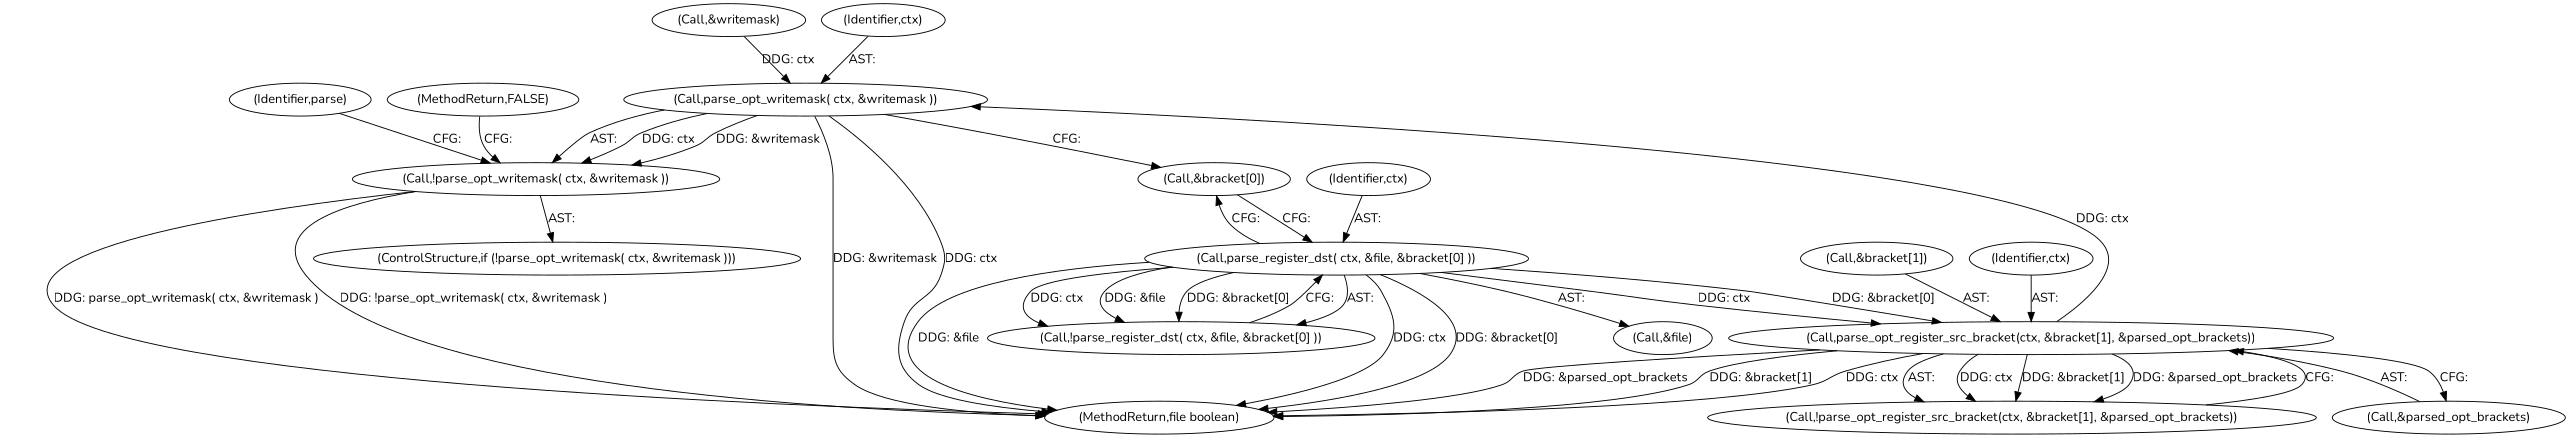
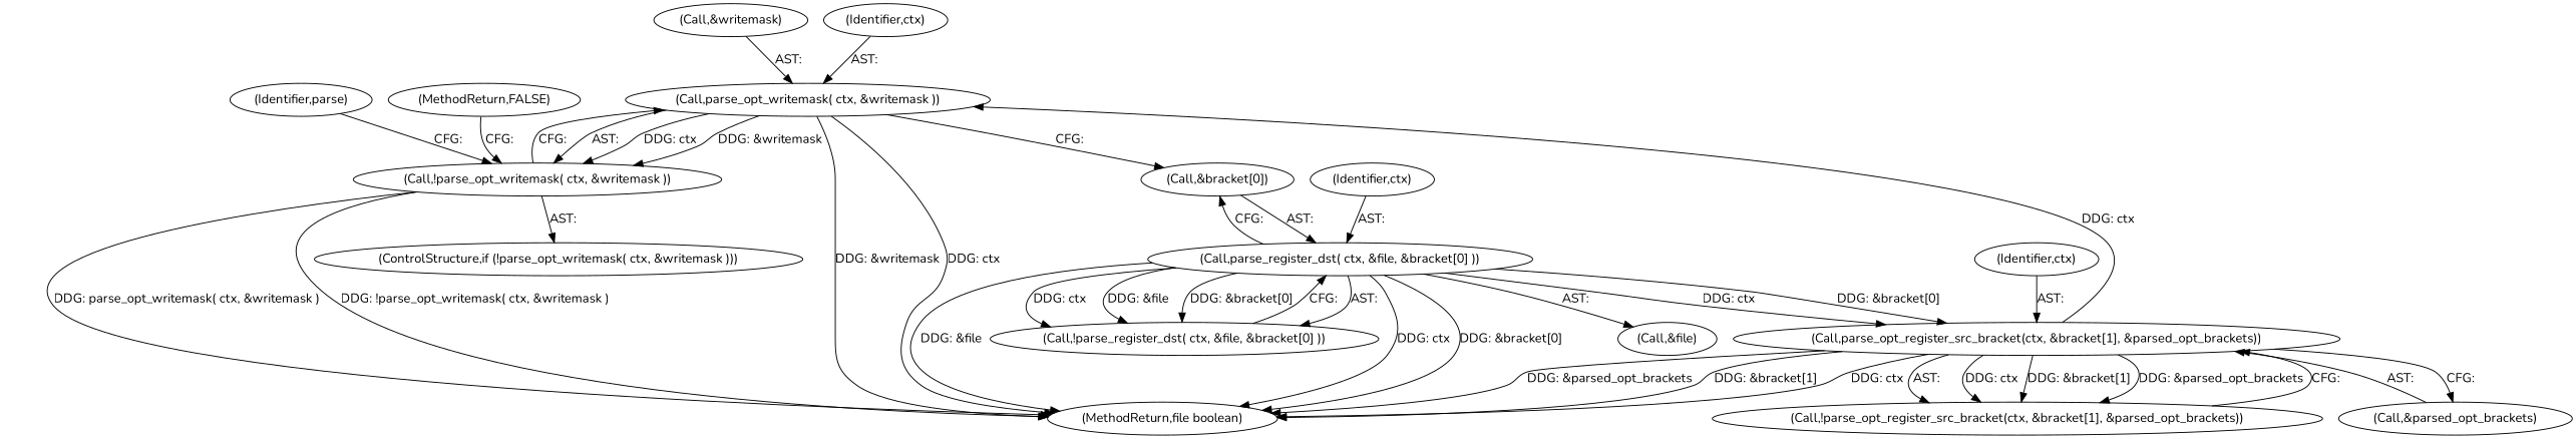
  digraph {
    fontname=Nunito
    node [fontname=Nunito]
    edge [fontname=Nunito]
    n1 [label="(Call,parse_opt_writemask( ctx, &writemask ))"]
    n2 [label="(Call,!parse_opt_writemask( ctx, &writemask ))"]
    n3 [label="(MethodReturn,file boolean)"]
    n4 [label="(Call,&bracket[0])"]
    n5 [label="(ControlStructure,if (!parse_opt_writemask( ctx, &writemask )))"]
    n6 [label="(Call,&writemask)"]
    n7 [label="(Call,parse_opt_register_src_bracket(ctx, &bracket[1], &parsed_opt_brackets))"]
    n8 [label="(Call,&parsed_opt_brackets)"]
    n9 [label="(Call,!parse_opt_register_src_bracket(ctx, &bracket[1], &parsed_opt_brackets))"]
    n10 [label="(Call,parse_register_dst( ctx, &file, &bracket[0] ))"]
    n11 [label="(Call,!parse_register_dst( ctx, &file, &bracket[0] ))"]
    n12 [label="(Call,&file)"]
    n13 [label="(Identifier,parse)"]
    n14 [label="(MethodReturn,FALSE)"]
-   n15 [label="(Call,&bracket[1])"]
    n16 [label="(Identifier,ctx)"]
    n17 [label="(Identifier,ctx)"]
    n18 [label="(Identifier,ctx)"]
    n1 -> n2 [label="AST: "]
    n1 -> n2 [label="DDG: ctx"]
    n1 -> n2 [label="DDG: &writemask"]
    n1 -> n3 [label="DDG: &writemask"]
    n1 -> n3 [label="DDG: ctx"]
    n1 -> n4 [label="CFG: "]
+   n2 -> n1 [label="CFG: "]
    n2 -> n3 [label="DDG: !parse_opt_writemask( ctx, &writemask )"]
    n2 -> n3 [label="DDG: parse_opt_writemask( ctx, &writemask )"]
    n2 -> n5 [label="AST: "]
-   n4 -> n10 [label="CFG: "]
-   n6 -> n1 [label="DDG: ctx"]
+   n4 -> n10 [label="AST: "]
+   n6 -> n1 [label="AST: "]
    n7 -> n1 [label="DDG: ctx"]
    n7 -> n3 [label="DDG: &parsed_opt_brackets"]
    n7 -> n3 [label="DDG: &bracket[1]"]
    n7 -> n3 [label="DDG: ctx"]
    n7 -> n8 [label="CFG: "]
    n7 -> n9 [label="AST: "]
    n7 -> n9 [label="DDG: ctx"]
    n7 -> n9 [label="DDG: &bracket[1]"]
    n7 -> n9 [label="DDG: &parsed_opt_brackets"]
    n8 -> n7 [label="AST: "]
    n9 -> n7 [label="CFG: "]
    n10 -> n3 [label="DDG: &file"]
    n10 -> n3 [label="DDG: ctx"]
    n10 -> n3 [label="DDG: &bracket[0]"]
    n10 -> n4 [label="CFG: "]
    n10 -> n7 [label="DDG: ctx"]
    n10 -> n7 [label="DDG: &bracket[0]"]
    n10 -> n11 [label="AST: "]
    n10 -> n11 [label="DDG: ctx"]
    n10 -> n11 [label="DDG: &file"]
    n10 -> n11 [label="DDG: &bracket[0]"]
    n10 -> n12 [label="AST: "]
    n11 -> n10 [label="CFG: "]
    n13 -> n2 [label="CFG: "]
    n14 -> n2 [label="CFG: "]
-   n15 -> n7 [label="AST: "]
    n16 -> n1 [label="AST: "]
    n17 -> n7 [label="AST: "]
    n18 -> n10 [label="AST: "]
  }
